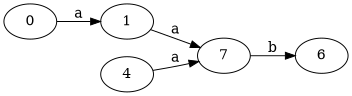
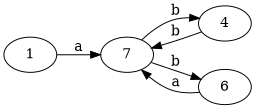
  strict digraph {
    rankdir=LR
    n1 [label=7]
    1
    4
    6
-   0
+   n1 -> 4 [label=b]
    n1 -> 6 [label=b]
    1 -> n1 [label=a]
-   4 -> n1 [label=a]
-   0 -> 1 [label=a]
+   4 -> n1 [label=b]
+   6 -> n1 [label=a]
  }
